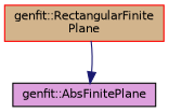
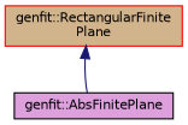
  digraph {
    node [fontname=Helvetica fontsize=10 shape=record style=filled]
    n1 [color=red fillcolor=tan fontcolor=black height=0.2 label="genfit::RectangularFinite\lPlane" width=0.4]
    n2 [color=black fillcolor=plum height=0.2 label="genfit::AbsFinitePlane" width=0.4]
-   n2 -> n1 [color=midnightblue dir=back fontname=Helvetica fontsize=10 labelfontname=Helvetica labelfontsize=10 style=solid]
+   n1 -> n2 [color=midnightblue dir=back fontname=Helvetica fontsize=10 labelfontname=Helvetica labelfontsize=10 style=solid]
  }
